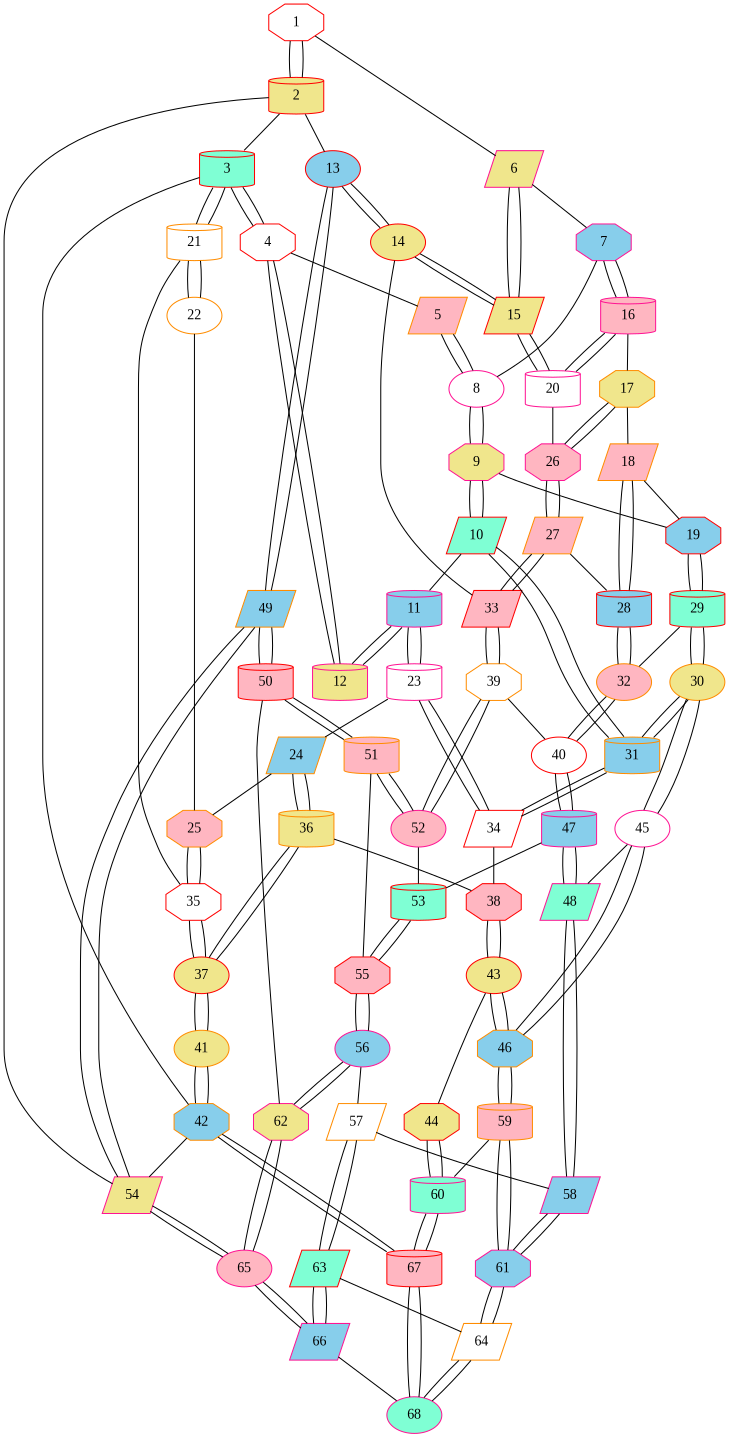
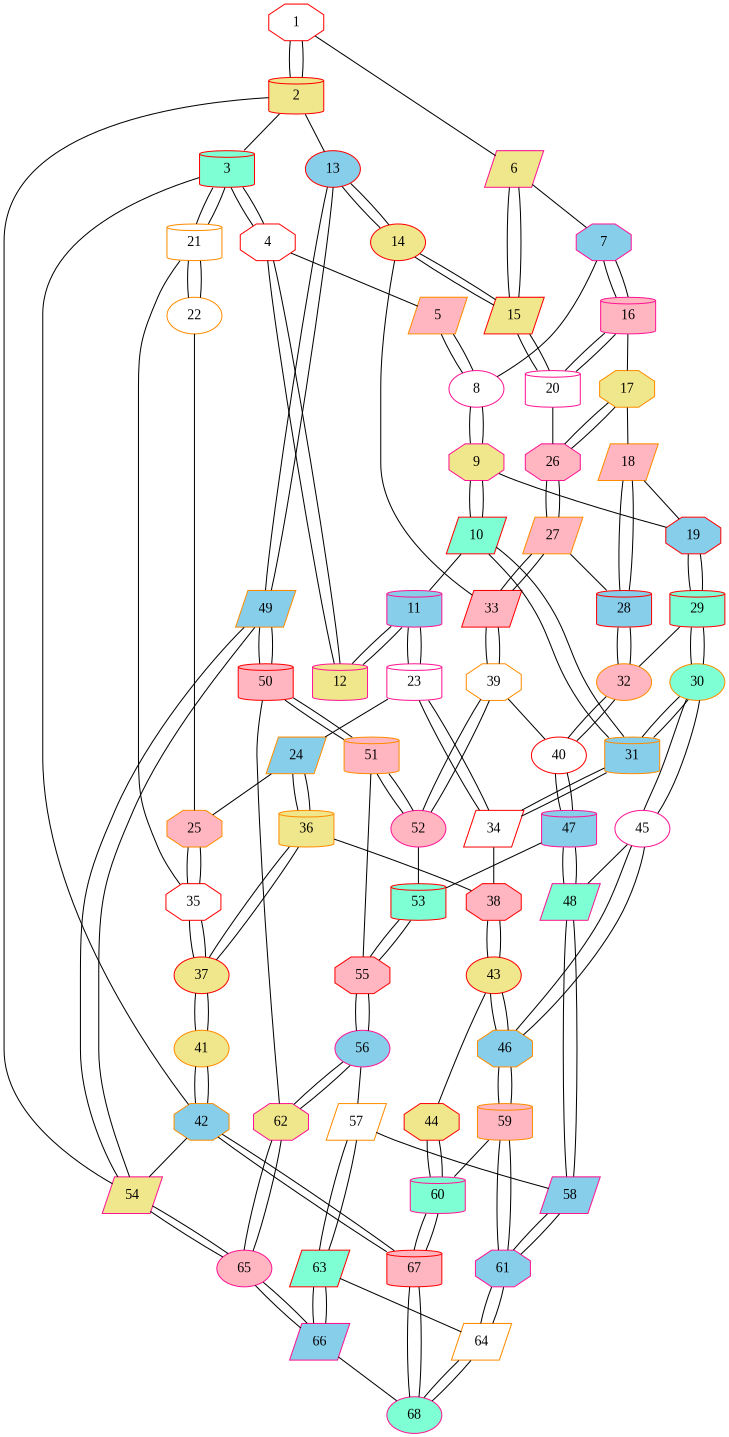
  graph {
    fontname="Liberation Serif"
    node [color=red fillcolor=lightpink fontname="Liberation Serif" shape=cylinder style=filled]
    edge [fontname="Liberation Serif"]
    1 [fillcolor=white shape=octagon]
    2 [fillcolor=khaki]
    6 [color=deeppink fillcolor=khaki shape=parallelogram]
    3 [fillcolor=aquamarine]
    13 [fillcolor=skyblue shape=ellipse]
    54 [color=deeppink fillcolor=khaki shape=parallelogram]
    7 [color=deeppink fillcolor=skyblue shape=octagon]
    15 [fillcolor=khaki shape=parallelogram]
    4 [fillcolor=white shape=octagon]
    21 [color=darkorange fillcolor=white]
    42 [color=darkorange fillcolor=skyblue shape=octagon]
    14 [fillcolor=khaki shape=ellipse]
    49 [color=darkorange fillcolor=skyblue shape=parallelogram]
    65 [color=deeppink shape=ellipse]
    5 [color=darkorange shape=parallelogram]
    12 [color=deeppink fillcolor=khaki]
    22 [color=darkorange fillcolor=white shape=ellipse]
    35 [fillcolor=white shape=octagon]
    67
    8 [color=deeppink fillcolor=white shape=ellipse]
    9 [color=deeppink fillcolor=khaki shape=octagon]
    16 [color=deeppink]
    20 [color=deeppink fillcolor=white]
    17 [color=darkorange fillcolor=khaki shape=octagon]
    10 [fillcolor=aquamarine shape=parallelogram]
    19 [fillcolor=skyblue shape=octagon]
    11 [color=deeppink fillcolor=skyblue]
    31 [color=darkorange fillcolor=skyblue]
    29 [fillcolor=aquamarine]
    23 [color=deeppink fillcolor=white]
    34 [fillcolor=white shape=parallelogram]
    24 [color=darkorange fillcolor=skyblue shape=parallelogram]
    33 [shape=parallelogram]
    50
    39 [color=darkorange fillcolor=white shape=octagon]
    26 [color=deeppink shape=octagon]
    18 [color=darkorange shape=parallelogram]
    28 [fillcolor=skyblue]
    27 [color=darkorange shape=parallelogram]
    32 [color=darkorange shape=ellipse]
-   30 [color=darkorange fillcolor=khaki shape=ellipse]
+   30 [color=darkorange fillcolor=aquamarine shape=ellipse]
    25 [color=darkorange shape=octagon]
    37 [fillcolor=khaki shape=ellipse]
    36 [color=darkorange fillcolor=khaki]
    38 [shape=octagon]
    40 [fillcolor=white shape=ellipse]
    45 [color=deeppink fillcolor=white shape=ellipse]
    46 [color=darkorange fillcolor=skyblue shape=octagon]
    48 [color=deeppink fillcolor=aquamarine shape=parallelogram]
    47 [color=deeppink fillcolor=skyblue]
    52 [color=deeppink shape=ellipse]
    43 [fillcolor=khaki shape=ellipse]
    41 [color=darkorange fillcolor=khaki shape=ellipse]
    44 [fillcolor=khaki shape=octagon]
    53 [fillcolor=aquamarine]
    60 [color=deeppink fillcolor=aquamarine]
    68 [color=deeppink fillcolor=aquamarine shape=ellipse]
    59 [color=darkorange]
    58 [color=deeppink fillcolor=skyblue shape=parallelogram]
    61 [color=deeppink fillcolor=skyblue shape=octagon]
    55 [shape=octagon]
    51 [color=darkorange]
    62 [color=deeppink fillcolor=khaki shape=octagon]
    56 [color=deeppink fillcolor=skyblue shape=ellipse]
    66 [color=deeppink fillcolor=skyblue shape=parallelogram]
    57 [color=darkorange fillcolor=white shape=parallelogram]
    63 [fillcolor=aquamarine shape=parallelogram]
    64 [color=darkorange fillcolor=white shape=parallelogram]
    1 -- 2
    1 -- 2
    1 -- 6
    2 -- 3
    2 -- 13
    2 -- 54
    6 -- 7
    6 -- 15
    6 -- 15
    3 -- 4
    3 -- 4
    3 -- 21
    3 -- 21
    3 -- 42
    13 -- 14
    13 -- 14
    13 -- 49
    13 -- 49
    54 -- 65
    54 -- 65
    7 -- 8
    7 -- 16
    7 -- 16
    15 -- 20
    15 -- 20
    4 -- 5
    4 -- 12
    4 -- 12
    21 -- 22
    21 -- 22
    21 -- 35
    42 -- 54
    42 -- 67
    42 -- 67
    14 -- 15
    14 -- 15
    14 -- 33
    49 -- 54
    49 -- 54
    49 -- 50
    49 -- 50
    65 -- 66
    65 -- 66
    5 -- 8
    5 -- 8
    22 -- 25
    35 -- 37
    35 -- 37
    67 -- 68
    67 -- 68
    8 -- 9
    8 -- 9
    9 -- 10
    9 -- 10
    9 -- 19
    16 -- 20
    16 -- 20
    16 -- 17
    20 -- 26
    17 -- 26
    17 -- 26
    17 -- 18
    10 -- 11
    10 -- 31
    10 -- 31
    19 -- 29
    19 -- 29
    11 -- 12
    11 -- 12
    11 -- 23
    11 -- 23
    31 -- 34
    31 -- 34
    29 -- 32
    29 -- 30
    29 -- 30
    23 -- 34
    23 -- 34
    23 -- 24
    34 -- 38
    24 -- 25
    24 -- 36
    24 -- 36
    33 -- 39
    33 -- 39
    50 -- 51
    50 -- 51
    50 -- 62
    39 -- 40
    39 -- 52
    39 -- 52
    26 -- 27
    26 -- 27
    18 -- 19
    18 -- 28
    18 -- 28
    28 -- 32
    28 -- 32
    27 -- 33
    27 -- 33
    27 -- 28
    32 -- 40
    32 -- 40
    30 -- 31
    30 -- 31
    30 -- 45
    30 -- 45
    25 -- 35
    25 -- 35
    37 -- 41
    37 -- 41
    36 -- 37
    36 -- 37
    36 -- 38
    38 -- 43
    38 -- 43
    40 -- 47
    40 -- 47
    45 -- 46
    45 -- 46
    45 -- 48
    46 -- 59
    46 -- 59
    48 -- 58
    48 -- 58
    47 -- 48
    47 -- 48
    47 -- 53
    52 -- 53
    43 -- 46
    43 -- 46
    43 -- 44
    41 -- 42
    41 -- 42
    44 -- 60
    44 -- 60
    53 -- 55
    53 -- 55
    60 -- 67
    60 -- 67
    59 -- 60
    59 -- 61
    59 -- 61
    58 -- 61
    58 -- 61
    61 -- 64
    61 -- 64
    55 -- 56
    55 -- 56
    51 -- 52
    51 -- 52
    51 -- 55
    62 -- 65
    62 -- 65
    56 -- 62
    56 -- 62
    56 -- 57
    66 -- 68
    57 -- 58
    57 -- 63
    57 -- 63
    63 -- 66
    63 -- 66
    63 -- 64
    64 -- 68
    64 -- 68
  }
